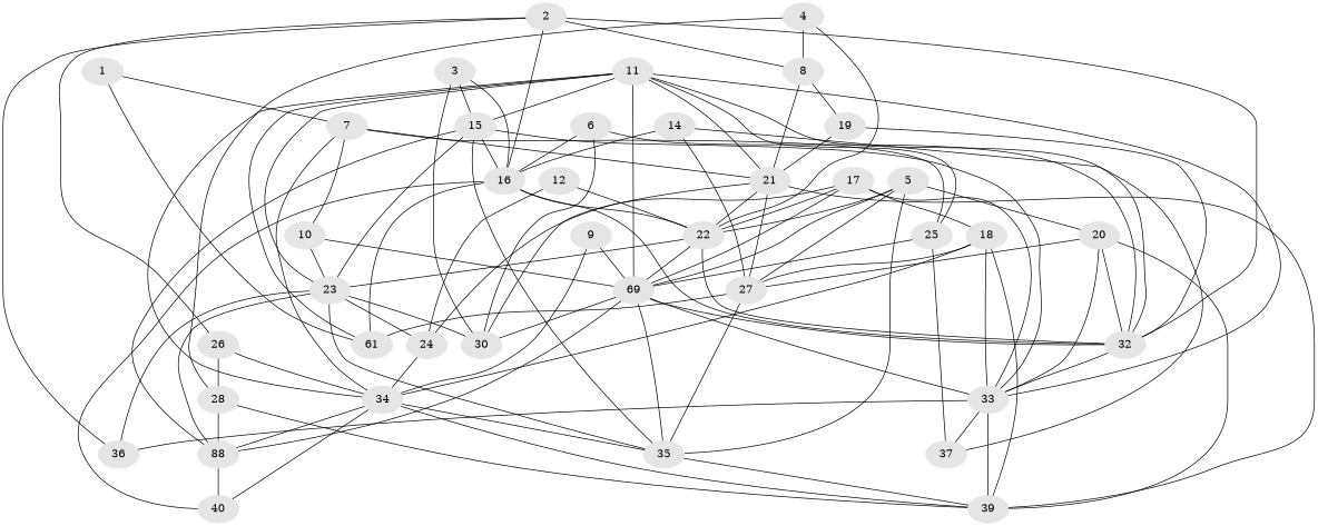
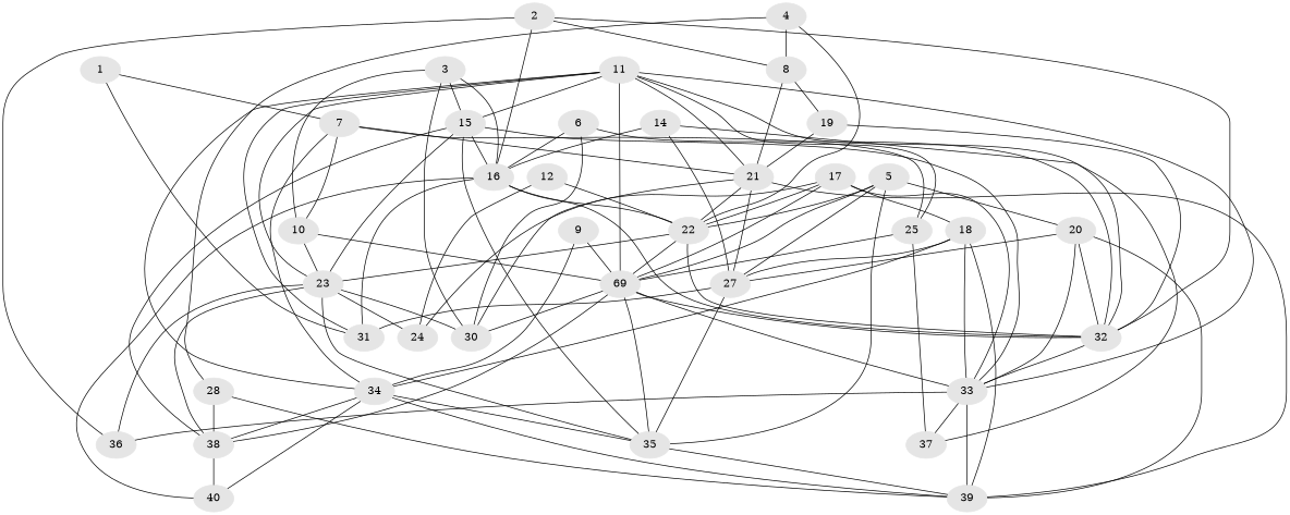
  graph {
    node [color=gray90 style=filled]
    edge [weight=1.0]
    1
    7
-   31 [label=61]
+   31
    10
    21
    25
    34
    2
    8
    16
-   26
    32
    36
    19
    22
    40
    28
    33
    3
    15
    30
    n22 [label=69]
    23
    35
-   38 [label=88]
+   38
    4
    39
    5
    20
    27
    6
    37
    9
    24
    11
    12
    14
    17
    18
    1 -- 7
    1 -- 31
    7 -- 10
    7 -- 21
    7 -- 25
    7 -- 34
    10 -- n22 [weight=2.0]
    10 -- 23
    21 -- 22
    21 -- 30
    21 -- 39
    21 -- 27
    25 -- n22
    25 -- 37
    34 -- 40
    34 -- 35
    34 -- 38
    34 -- 39
    2 -- 8
    2 -- 16
-   2 -- 26
    2 -- 32
    2 -- 36
    8 -- 21 [weight=2.0]
    8 -- 19
    16 -- 31
    16 -- 32
    16 -- 22
    16 -- 40
-   26 -- 34
-   26 -- 28
    32 -- 33
    19 -- 21
    19 -- 32
    22 -- 32
    22 -- n22
    22 -- 23
    28 -- 38
    28 -- 39
    33 -- 36
    33 -- 39
    33 -- 37
+   3 -- 10
    3 -- 16
    3 -- 15
    3 -- 30
    15 -- 16
    15 -- 33 [weight=2.0]
    15 -- 23
    15 -- 35
    15 -- 38
    n22 -- 32
    n22 -- 33 [weight=2.0]
    n22 -- 30
    n22 -- 35
    n22 -- 38
    23 -- 36
    23 -- 30
    23 -- 35
    23 -- 38
    23 -- 24
    35 -- 39
    38 -- 40
    4 -- 8
    4 -- 22
    4 -- 28
    5 -- 22
    5 -- n22 [weight=2.0]
    5 -- 35
    5 -- 20
    5 -- 27
    20 -- 32
    20 -- 33
    20 -- 39
    20 -- 27
    27 -- 31
    27 -- 35
    6 -- 16
    6 -- 32
    6 -- 30
    9 -- 34
    9 -- n22
-   24 -- 34
    11 -- 31
    11 -- 21
    11 -- 25
    11 -- 34
    11 -- 32
    11 -- 33
    11 -- 15
    11 -- n22
    11 -- 23
    12 -- 22
    12 -- 24
    14 -- 16
    14 -- 27
    14 -- 37
    17 -- 22
    17 -- 33
    17 -- n22
    17 -- 24
    17 -- 18
    18 -- 34
    18 -- 33
    18 -- 39
    18 -- 27
  }
